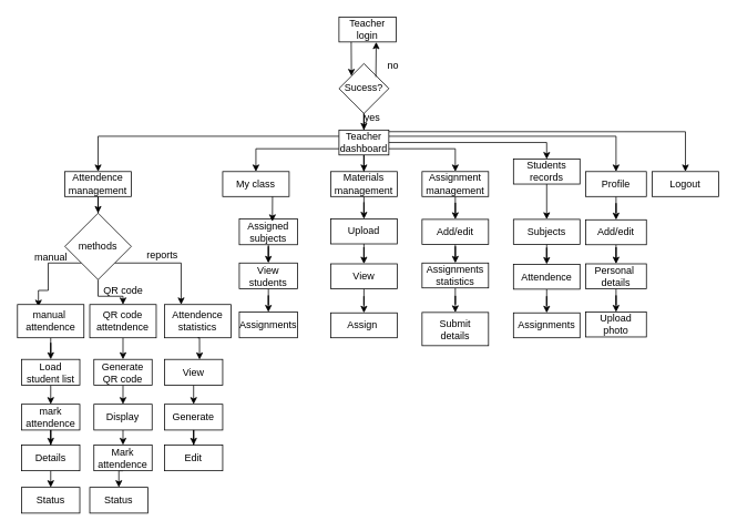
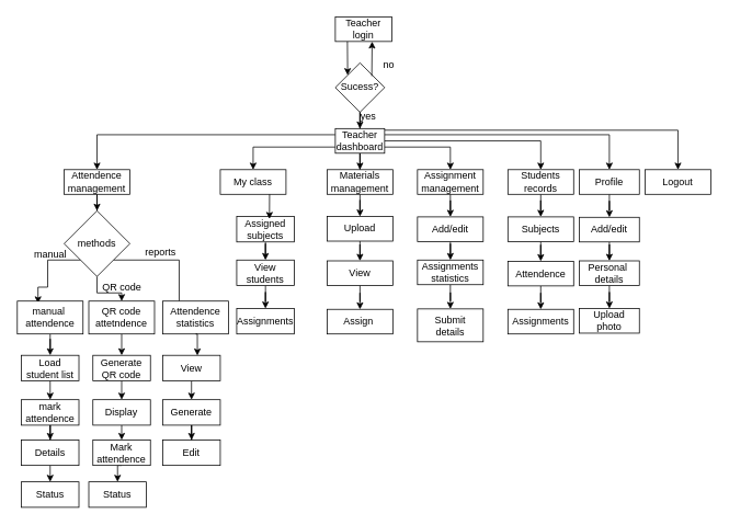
  <mxCell id="0" />
  <mxCell id="1" parent="0" />
  <mxCell id="2" value="Teacher login" style="rounded=0;whiteSpace=wrap;html=1;" vertex="1" parent="1"><mxGeometry x="407" y="20" width="69" height="30" as="geometry" /></mxCell>
  <mxCell id="3" value="" style="edgeStyle=orthogonalEdgeStyle;rounded=0;orthogonalLoop=1;jettySize=auto;html=1;" edge="1" parent="1" source="4" target="14"><mxGeometry relative="1" as="geometry" /></mxCell>
  <mxCell id="4" value="Sucess?" style="rhombus;whiteSpace=wrap;html=1;rounded=0;" vertex="1" parent="1"><mxGeometry x="407" y="76" width="60" height="60" as="geometry" /></mxCell>
  <mxCell id="5" value="" style="endArrow=classic;html=1;rounded=0;exitX=-0.016;exitY=0.94;exitDx=0;exitDy=0;entryX=0.649;entryY=1.004;entryDx=0;entryDy=0;entryPerimeter=0;exitPerimeter=0;" edge="1" parent="1" source="6" target="2"><mxGeometry width="50" height="50" relative="1" as="geometry"><mxPoint x="492" y="94" as="sourcePoint" /><mxPoint x="493.266" y="41.36" as="targetPoint" /></mxGeometry></mxCell>
  <mxCell id="6" value="no" style="text;html=1;align=center;verticalAlign=middle;resizable=0;points=[];autosize=1;strokeColor=none;fillColor=none;" vertex="1" parent="1"><mxGeometry x="452" y="64" width="40" height="30" as="geometry" /></mxCell>
  <mxCell id="7" style="edgeStyle=orthogonalEdgeStyle;rounded=0;orthogonalLoop=1;jettySize=auto;html=1;exitX=0;exitY=0.25;exitDx=0;exitDy=0;entryX=0.5;entryY=0;entryDx=0;entryDy=0;" edge="1" parent="1" source="14" target="17"><mxGeometry relative="1" as="geometry" /></mxCell>
  <mxCell id="8" style="edgeStyle=orthogonalEdgeStyle;rounded=0;orthogonalLoop=1;jettySize=auto;html=1;exitX=0;exitY=0.75;exitDx=0;exitDy=0;entryX=0.5;entryY=0;entryDx=0;entryDy=0;" edge="1" parent="1" source="14" target="18"><mxGeometry relative="1" as="geometry" /></mxCell>
  <mxCell id="9" style="edgeStyle=orthogonalEdgeStyle;rounded=0;orthogonalLoop=1;jettySize=auto;html=1;exitX=0.5;exitY=1;exitDx=0;exitDy=0;" edge="1" parent="1" source="14" target="20"><mxGeometry relative="1" as="geometry" /></mxCell>
  <mxCell id="10" style="edgeStyle=orthogonalEdgeStyle;rounded=0;orthogonalLoop=1;jettySize=auto;html=1;exitX=1;exitY=0.75;exitDx=0;exitDy=0;entryX=0.5;entryY=0;entryDx=0;entryDy=0;" edge="1" parent="1" source="14" target="22"><mxGeometry relative="1" as="geometry" /></mxCell>
  <mxCell id="11" style="edgeStyle=orthogonalEdgeStyle;rounded=0;orthogonalLoop=1;jettySize=auto;html=1;exitX=0.987;exitY=1.065;exitDx=0;exitDy=0;entryX=0.5;entryY=0;entryDx=0;entryDy=0;exitPerimeter=0;" edge="1" parent="1" source="15" target="23"><mxGeometry relative="1" as="geometry" /></mxCell>
  <mxCell id="12" style="edgeStyle=orthogonalEdgeStyle;rounded=0;orthogonalLoop=1;jettySize=auto;html=1;exitX=1;exitY=0.5;exitDx=0;exitDy=0;entryX=0.5;entryY=0;entryDx=0;entryDy=0;" edge="1" parent="1" source="14" target="74"><mxGeometry relative="1" as="geometry" /></mxCell>
  <mxCell id="13" style="edgeStyle=orthogonalEdgeStyle;rounded=0;orthogonalLoop=1;jettySize=auto;html=1;exitX=1;exitY=0.25;exitDx=0;exitDy=0;entryX=0.5;entryY=0;entryDx=0;entryDy=0;" edge="1" parent="1" source="14" target="81"><mxGeometry relative="1" as="geometry"><mxPoint x="747" y="163.667" as="targetPoint" /></mxGeometry></mxCell>
  <mxCell id="14" value="&lt;div&gt;Teacher&lt;/div&gt;&lt;div&gt;dashboard&lt;/div&gt;" style="whiteSpace=wrap;html=1;rounded=0;" vertex="1" parent="1"><mxGeometry x="407" y="156" width="60" height="30" as="geometry" /></mxCell>
  <mxCell id="15" value="yes" style="text;html=1;align=center;verticalAlign=middle;resizable=0;points=[];autosize=1;strokeColor=none;fillColor=none;" vertex="1" parent="1"><mxGeometry x="427" y="126" width="40" height="30" as="geometry" /></mxCell>
  <mxCell id="16" value="" style="edgeStyle=orthogonalEdgeStyle;rounded=0;orthogonalLoop=1;jettySize=auto;html=1;" edge="1" parent="1" source="17" target="28"><mxGeometry relative="1" as="geometry" /></mxCell>
  <mxCell id="17" value="&lt;div&gt;Attendence&lt;/div&gt;&lt;div&gt;management&lt;/div&gt;" style="rounded=0;whiteSpace=wrap;html=1;" vertex="1" parent="1"><mxGeometry x="77" y="206" width="80" height="30" as="geometry" /></mxCell>
  <mxCell id="18" value="My class" style="rounded=0;whiteSpace=wrap;html=1;" vertex="1" parent="1"><mxGeometry x="267" y="206" width="80" height="30" as="geometry" /></mxCell>
  <mxCell id="19" value="" style="edgeStyle=orthogonalEdgeStyle;rounded=0;orthogonalLoop=1;jettySize=auto;html=1;" edge="1" parent="1" source="20" target="60"><mxGeometry relative="1" as="geometry" /></mxCell>
  <mxCell id="20" value="&lt;div&gt;Materials&lt;/div&gt;&lt;div&gt;management&lt;/div&gt;" style="rounded=0;whiteSpace=wrap;html=1;" vertex="1" parent="1"><mxGeometry x="397" y="206" width="80" height="30" as="geometry" /></mxCell>
  <mxCell id="21" value="" style="edgeStyle=orthogonalEdgeStyle;rounded=0;orthogonalLoop=1;jettySize=auto;html=1;" edge="1" parent="1" source="22" target="65"><mxGeometry relative="1" as="geometry" /></mxCell>
  <mxCell id="22" value="Assignment&lt;div&gt;management&lt;/div&gt;" style="rounded=0;whiteSpace=wrap;html=1;" vertex="1" parent="1"><mxGeometry x="507" y="206" width="80" height="30" as="geometry" /></mxCell>
  <mxCell id="23" value="Logout" style="rounded=0;whiteSpace=wrap;html=1;" vertex="1" parent="1"><mxGeometry x="784" y="206" width="80" height="30" as="geometry" /></mxCell>
  <mxCell id="24" value="" style="endArrow=classic;html=1;rounded=0;entryX=0;entryY=0;entryDx=0;entryDy=0;exitX=0.213;exitY=1.004;exitDx=0;exitDy=0;exitPerimeter=0;" edge="1" parent="1" source="2" target="4"><mxGeometry width="50" height="50" relative="1" as="geometry"><mxPoint x="387" y="76" as="sourcePoint" /><mxPoint x="437" y="26" as="targetPoint" /></mxGeometry></mxCell>
  <mxCell id="25" style="edgeStyle=orthogonalEdgeStyle;rounded=0;orthogonalLoop=1;jettySize=auto;html=1;exitX=0;exitY=1;exitDx=0;exitDy=0;entryX=0.315;entryY=0.069;entryDx=0;entryDy=0;entryPerimeter=0;" edge="1" parent="1" source="28" target="31"><mxGeometry relative="1" as="geometry"><mxPoint x="57" y="336" as="targetPoint" /><Array as="points"><mxPoint x="57" y="316" /><mxPoint x="57" y="349" /></Array></mxGeometry></mxCell>
  <mxCell id="26" style="edgeStyle=orthogonalEdgeStyle;rounded=0;orthogonalLoop=1;jettySize=auto;html=1;exitX=0.5;exitY=1;exitDx=0;exitDy=0;entryX=0.5;entryY=0;entryDx=0;entryDy=0;" edge="1" parent="1" source="28" target="40"><mxGeometry relative="1" as="geometry"><mxPoint x="147" y="376" as="targetPoint" /><Array as="points"><mxPoint x="117" y="356" /><mxPoint x="147" y="356" /></Array></mxGeometry></mxCell>
- <mxCell id="27" style="edgeStyle=orthogonalEdgeStyle;rounded=0;orthogonalLoop=1;jettySize=auto;html=1;exitX=1;exitY=1;exitDx=0;exitDy=0;entryX=0.25;entryY=0;entryDx=0;entryDy=0;" edge="1" parent="1" source="28" target="47"><mxGeometry relative="1" as="geometry"><mxPoint x="217" y="366" as="targetPoint" /></mxGeometry></mxCell>
+ <mxCell id="27" style="edgeStyle=orthogonalEdgeStyle;rounded=0;orthogonalLoop=1;jettySize=auto;html=1;exitX=1;exitY=1;exitDx=0;exitDy=0;entryX=0.25;entryY=0;entryDx=0;entryDy=0;endArrow=none;" edge="1" parent="1" source="28" target="47"><mxGeometry relative="1" as="geometry"><mxPoint x="217" y="366" as="targetPoint" /></mxGeometry></mxCell>
  <mxCell id="28" value="methods" style="rhombus;whiteSpace=wrap;html=1;rounded=0;" vertex="1" parent="1"><mxGeometry x="77" y="256" width="80" height="80" as="geometry" /></mxCell>
  <mxCell id="29" value="manual" style="text;html=1;align=center;verticalAlign=middle;resizable=0;points=[];autosize=1;strokeColor=none;fillColor=none;" vertex="1" parent="1"><mxGeometry x="30" y="294" width="60" height="30" as="geometry" /></mxCell>
  <mxCell id="30" value="" style="edgeStyle=orthogonalEdgeStyle;rounded=0;orthogonalLoop=1;jettySize=auto;html=1;" edge="1" parent="1" source="31" target="33"><mxGeometry relative="1" as="geometry" /></mxCell>
  <mxCell id="31" value="manual&amp;nbsp;&lt;div&gt;attendence&lt;/div&gt;" style="rounded=0;whiteSpace=wrap;html=1;" vertex="1" parent="1"><mxGeometry x="20" y="366" width="80" height="40" as="geometry" /></mxCell>
  <mxCell id="32" style="edgeStyle=orthogonalEdgeStyle;rounded=0;orthogonalLoop=1;jettySize=auto;html=1;exitX=0.5;exitY=1;exitDx=0;exitDy=0;entryX=0.5;entryY=0;entryDx=0;entryDy=0;" edge="1" parent="1" source="33" target="35"><mxGeometry relative="1" as="geometry" /></mxCell>
  <mxCell id="33" value="Load student list" style="whiteSpace=wrap;html=1;rounded=0;" vertex="1" parent="1"><mxGeometry x="25" y="432" width="70" height="31" as="geometry" /></mxCell>
  <mxCell id="34" style="edgeStyle=orthogonalEdgeStyle;rounded=0;orthogonalLoop=1;jettySize=auto;html=1;exitX=0.5;exitY=1;exitDx=0;exitDy=0;" edge="1" parent="1" source="35" target="37"><mxGeometry relative="1" as="geometry" /></mxCell>
  <mxCell id="35" value="mark&lt;div&gt;attendence&lt;/div&gt;" style="whiteSpace=wrap;html=1;rounded=0;" vertex="1" parent="1"><mxGeometry x="25" y="486" width="70" height="31" as="geometry" /></mxCell>
  <mxCell id="36" style="edgeStyle=orthogonalEdgeStyle;rounded=0;orthogonalLoop=1;jettySize=auto;html=1;exitX=0.5;exitY=1;exitDx=0;exitDy=0;entryX=0.5;entryY=0;entryDx=0;entryDy=0;" edge="1" parent="1" source="37" target="38"><mxGeometry relative="1" as="geometry" /></mxCell>
  <mxCell id="37" value="Details" style="whiteSpace=wrap;html=1;rounded=0;" vertex="1" parent="1"><mxGeometry x="25" y="535" width="70" height="31" as="geometry" /></mxCell>
  <mxCell id="38" value="Status" style="whiteSpace=wrap;html=1;rounded=0;" vertex="1" parent="1"><mxGeometry x="25" y="586" width="70" height="31" as="geometry" /></mxCell>
  <mxCell id="39" style="edgeStyle=orthogonalEdgeStyle;rounded=0;orthogonalLoop=1;jettySize=auto;html=1;exitX=0.5;exitY=1;exitDx=0;exitDy=0;entryX=0.5;entryY=0;entryDx=0;entryDy=0;" edge="1" parent="1" source="40" target="42"><mxGeometry relative="1" as="geometry" /></mxCell>
  <mxCell id="40" value="QR code&lt;div&gt;attetndence&lt;/div&gt;" style="rounded=0;whiteSpace=wrap;html=1;" vertex="1" parent="1"><mxGeometry x="107" y="366" width="80" height="40" as="geometry" /></mxCell>
  <mxCell id="41" style="edgeStyle=orthogonalEdgeStyle;rounded=0;orthogonalLoop=1;jettySize=auto;html=1;exitX=0.5;exitY=1;exitDx=0;exitDy=0;entryX=0.5;entryY=0;entryDx=0;entryDy=0;" edge="1" parent="1" source="42" target="44"><mxGeometry relative="1" as="geometry" /></mxCell>
  <mxCell id="42" value="Generate&lt;div&gt;QR code&lt;/div&gt;" style="whiteSpace=wrap;html=1;rounded=0;" vertex="1" parent="1"><mxGeometry x="112" y="432" width="70" height="31" as="geometry" /></mxCell>
  <mxCell id="43" style="edgeStyle=orthogonalEdgeStyle;rounded=0;orthogonalLoop=1;jettySize=auto;html=1;exitX=0.5;exitY=1;exitDx=0;exitDy=0;entryX=0.5;entryY=0;entryDx=0;entryDy=0;" edge="1" parent="1" source="44" target="46"><mxGeometry relative="1" as="geometry" /></mxCell>
  <mxCell id="44" value="Display" style="whiteSpace=wrap;html=1;rounded=0;" vertex="1" parent="1"><mxGeometry x="112" y="486" width="70" height="31" as="geometry" /></mxCell>
  <mxCell id="45" style="edgeStyle=orthogonalEdgeStyle;rounded=0;orthogonalLoop=1;jettySize=auto;html=1;exitX=0.5;exitY=1;exitDx=0;exitDy=0;entryX=0.5;entryY=0;entryDx=0;entryDy=0;" edge="1" parent="1" source="46" target="67"><mxGeometry relative="1" as="geometry" /></mxCell>
  <mxCell id="46" value="Mark attendence" style="whiteSpace=wrap;html=1;rounded=0;" vertex="1" parent="1"><mxGeometry x="112" y="535" width="70" height="31" as="geometry" /></mxCell>
  <mxCell id="47" value="&lt;div&gt;Attendence&lt;/div&gt;&lt;div&gt;statistics&lt;/div&gt;" style="rounded=0;whiteSpace=wrap;html=1;" vertex="1" parent="1"><mxGeometry x="197" y="366" width="80" height="40" as="geometry" /></mxCell>
  <mxCell id="48" style="edgeStyle=orthogonalEdgeStyle;rounded=0;orthogonalLoop=1;jettySize=auto;html=1;exitX=0.5;exitY=1;exitDx=0;exitDy=0;entryX=0.5;entryY=0;entryDx=0;entryDy=0;" edge="1" parent="1" source="49" target="52"><mxGeometry relative="1" as="geometry"><mxPoint x="232" y="486" as="targetPoint" /></mxGeometry></mxCell>
  <mxCell id="49" value="View" style="whiteSpace=wrap;html=1;rounded=0;" vertex="1" parent="1"><mxGeometry x="197" y="432" width="70" height="31" as="geometry" /></mxCell>
  <mxCell id="50" style="edgeStyle=orthogonalEdgeStyle;rounded=0;orthogonalLoop=1;jettySize=auto;html=1;exitX=0.5;exitY=1;exitDx=0;exitDy=0;entryX=0.602;entryY=0.008;entryDx=0;entryDy=0;entryPerimeter=0;" edge="1" parent="1" source="47" target="49"><mxGeometry relative="1" as="geometry" /></mxCell>
  <mxCell id="51" value="" style="edgeStyle=orthogonalEdgeStyle;rounded=0;orthogonalLoop=1;jettySize=auto;html=1;" edge="1" parent="1" source="52" target="53"><mxGeometry relative="1" as="geometry" /></mxCell>
  <mxCell id="52" value="Generate" style="whiteSpace=wrap;html=1;rounded=0;" vertex="1" parent="1"><mxGeometry x="197" y="486" width="70" height="31" as="geometry" /></mxCell>
  <mxCell id="53" value="Edit" style="whiteSpace=wrap;html=1;rounded=0;" vertex="1" parent="1"><mxGeometry x="197" y="535" width="70" height="31" as="geometry" /></mxCell>
  <mxCell id="54" value="" style="edgeStyle=orthogonalEdgeStyle;rounded=0;orthogonalLoop=1;jettySize=auto;html=1;" edge="1" parent="1" source="55" target="57"><mxGeometry relative="1" as="geometry" /></mxCell>
  <mxCell id="55" value="Assigned&lt;div&gt;subjects&lt;/div&gt;" style="whiteSpace=wrap;html=1;rounded=0;" vertex="1" parent="1"><mxGeometry x="287" y="263" width="70" height="31" as="geometry" /></mxCell>
  <mxCell id="56" value="" style="edgeStyle=orthogonalEdgeStyle;rounded=0;orthogonalLoop=1;jettySize=auto;html=1;" edge="1" parent="1" source="57" target="58"><mxGeometry relative="1" as="geometry" /></mxCell>
  <mxCell id="57" value="View&lt;div&gt;students&lt;/div&gt;" style="whiteSpace=wrap;html=1;rounded=0;" vertex="1" parent="1"><mxGeometry x="287" y="316" width="70" height="31" as="geometry" /></mxCell>
  <mxCell id="58" value="Assignments" style="whiteSpace=wrap;html=1;rounded=0;" vertex="1" parent="1"><mxGeometry x="287" y="375" width="70" height="31" as="geometry" /></mxCell>
  <mxCell id="59" value="" style="edgeStyle=orthogonalEdgeStyle;rounded=0;orthogonalLoop=1;jettySize=auto;html=1;" edge="1" parent="1" source="60" target="62"><mxGeometry relative="1" as="geometry" /></mxCell>
  <mxCell id="60" value="Upload" style="rounded=0;whiteSpace=wrap;html=1;" vertex="1" parent="1"><mxGeometry x="397" y="263" width="80" height="30" as="geometry" /></mxCell>
  <mxCell id="61" value="" style="edgeStyle=orthogonalEdgeStyle;rounded=0;orthogonalLoop=1;jettySize=auto;html=1;" edge="1" parent="1" source="62" target="63"><mxGeometry relative="1" as="geometry" /></mxCell>
  <mxCell id="62" value="View" style="rounded=0;whiteSpace=wrap;html=1;" vertex="1" parent="1"><mxGeometry x="397" y="317" width="80" height="30" as="geometry" /></mxCell>
  <mxCell id="63" value="Assign&amp;nbsp;" style="rounded=0;whiteSpace=wrap;html=1;" vertex="1" parent="1"><mxGeometry x="397" y="376" width="80" height="30" as="geometry" /></mxCell>
  <mxCell id="64" style="edgeStyle=orthogonalEdgeStyle;rounded=0;orthogonalLoop=1;jettySize=auto;html=1;exitX=0.5;exitY=1;exitDx=0;exitDy=0;" edge="1" parent="1" source="65" target="71"><mxGeometry relative="1" as="geometry" /></mxCell>
  <mxCell id="65" value="Add/edit" style="rounded=0;whiteSpace=wrap;html=1;" vertex="1" parent="1"><mxGeometry x="507" y="263.5" width="80" height="30" as="geometry" /></mxCell>
  <mxCell id="66" value="QR code" style="text;html=1;align=center;verticalAlign=middle;resizable=0;points=[];autosize=1;strokeColor=none;fillColor=none;" vertex="1" parent="1"><mxGeometry x="112" y="334" width="70" height="30" as="geometry" /></mxCell>
  <mxCell id="67" value="Status" style="whiteSpace=wrap;html=1;rounded=0;" vertex="1" parent="1"><mxGeometry x="107" y="586" width="70" height="31" as="geometry" /></mxCell>
  <mxCell id="68" value="reports" style="text;html=1;align=center;verticalAlign=middle;resizable=0;points=[];autosize=1;strokeColor=none;fillColor=none;" vertex="1" parent="1"><mxGeometry x="164" y="292" width="60" height="30" as="geometry" /></mxCell>
  <mxCell id="69" style="edgeStyle=orthogonalEdgeStyle;rounded=0;orthogonalLoop=1;jettySize=auto;html=1;exitX=0.75;exitY=1;exitDx=0;exitDy=0;entryX=0.569;entryY=0.097;entryDx=0;entryDy=0;entryPerimeter=0;" edge="1" parent="1" source="18" target="55"><mxGeometry relative="1" as="geometry" /></mxCell>
  <mxCell id="70" value="" style="edgeStyle=orthogonalEdgeStyle;rounded=0;orthogonalLoop=1;jettySize=auto;html=1;" edge="1" parent="1" source="71" target="72"><mxGeometry relative="1" as="geometry" /></mxCell>
  <mxCell id="71" value="Assignments&lt;div&gt;statistics&lt;/div&gt;" style="rounded=0;whiteSpace=wrap;html=1;" vertex="1" parent="1"><mxGeometry x="507" y="316" width="80" height="30" as="geometry" /></mxCell>
  <mxCell id="72" value="Submit&lt;div&gt;details&lt;/div&gt;" style="rounded=0;whiteSpace=wrap;html=1;" vertex="1" parent="1"><mxGeometry x="507" y="375.5" width="80" height="40" as="geometry" /></mxCell>
  <mxCell id="73" value="" style="edgeStyle=orthogonalEdgeStyle;rounded=0;orthogonalLoop=1;jettySize=auto;html=1;" edge="1" parent="1" source="74" target="76"><mxGeometry relative="1" as="geometry" /></mxCell>
- <mxCell id="74" value="Students&lt;div&gt;records&lt;/div&gt;" style="rounded=0;whiteSpace=wrap;html=1;" vertex="1" parent="1"><mxGeometry x="617" y="191" width="80" height="30" as="geometry" /></mxCell>
+ <mxCell id="74" value="Students&lt;div&gt;records&lt;/div&gt;" style="rounded=0;whiteSpace=wrap;html=1;" vertex="1" parent="1"><mxGeometry x="617" y="206" width="80" height="30" as="geometry" /></mxCell>
  <mxCell id="75" value="" style="edgeStyle=orthogonalEdgeStyle;rounded=0;orthogonalLoop=1;jettySize=auto;html=1;" edge="1" parent="1" source="76" target="78"><mxGeometry relative="1" as="geometry" /></mxCell>
  <mxCell id="76" value="Subjects" style="rounded=0;whiteSpace=wrap;html=1;" vertex="1" parent="1"><mxGeometry x="617" y="263.5" width="80" height="30" as="geometry" /></mxCell>
  <mxCell id="77" value="" style="edgeStyle=orthogonalEdgeStyle;rounded=0;orthogonalLoop=1;jettySize=auto;html=1;" edge="1" parent="1" source="78" target="79"><mxGeometry relative="1" as="geometry" /></mxCell>
  <mxCell id="78" value="Attendence" style="rounded=0;whiteSpace=wrap;html=1;" vertex="1" parent="1"><mxGeometry x="617" y="317.5" width="80" height="30" as="geometry" /></mxCell>
  <mxCell id="79" value="Assignments" style="rounded=0;whiteSpace=wrap;html=1;" vertex="1" parent="1"><mxGeometry x="617" y="376" width="80" height="30" as="geometry" /></mxCell>
  <mxCell id="80" value="" style="edgeStyle=orthogonalEdgeStyle;rounded=0;orthogonalLoop=1;jettySize=auto;html=1;" edge="1" parent="1" source="81" target="83"><mxGeometry relative="1" as="geometry" /></mxCell>
  <mxCell id="81" value="Profile" style="rounded=0;whiteSpace=wrap;html=1;" vertex="1" parent="1"><mxGeometry x="704" y="206" width="73" height="30" as="geometry" /></mxCell>
  <mxCell id="82" value="" style="edgeStyle=orthogonalEdgeStyle;rounded=0;orthogonalLoop=1;jettySize=auto;html=1;" edge="1" parent="1" source="83" target="85"><mxGeometry relative="1" as="geometry" /></mxCell>
  <mxCell id="83" value="Add/edit" style="rounded=0;whiteSpace=wrap;html=1;" vertex="1" parent="1"><mxGeometry x="704" y="264" width="73" height="30" as="geometry" /></mxCell>
  <mxCell id="84" value="" style="edgeStyle=orthogonalEdgeStyle;rounded=0;orthogonalLoop=1;jettySize=auto;html=1;" edge="1" parent="1" source="85" target="86"><mxGeometry relative="1" as="geometry" /></mxCell>
  <mxCell id="85" value="Personal&amp;nbsp;&lt;div&gt;details&lt;/div&gt;" style="rounded=0;whiteSpace=wrap;html=1;" vertex="1" parent="1"><mxGeometry x="704" y="317" width="73" height="30" as="geometry" /></mxCell>
  <mxCell id="86" value="Upload&lt;div&gt;photo&lt;/div&gt;" style="rounded=0;whiteSpace=wrap;html=1;" vertex="1" parent="1"><mxGeometry x="704" y="375" width="73" height="30" as="geometry" /></mxCell>
